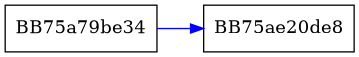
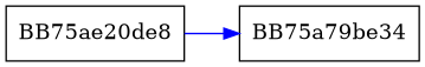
  digraph {
    splines=ortho
    rankdir=LR
    node [shape=box]
    BB75a79be34
    BB75ae20de8
-   BB75a79be34 -> BB75ae20de8 [color=blue]
+   BB75ae20de8 -> BB75a79be34 [color=blue]
  }
